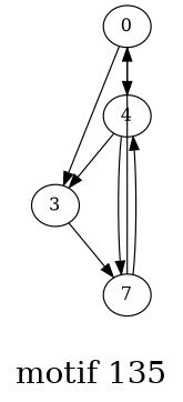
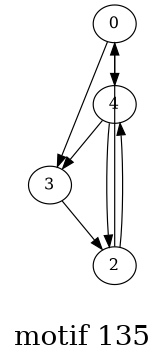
  digraph {
    fontsize=24
    label="\nmotif 135\n"
    splines=false
    node [shape=ellipse]
    0 [height=0.3 width=0.3]
    n2 [height=0.3 label=4 width=0.3]
    3 [height=0.3 width=0.3]
-   2 [height=0.3 width=0.3 label=7]
+   2 [height=0.3 width=0.3]
    0 -> n2
    0 -> 3
    n2 -> 3
    n2 -> 2
    3 -> 2
    2 -> 0
    2 -> n2
  }
